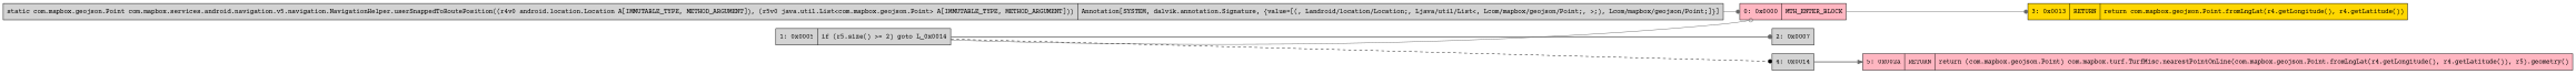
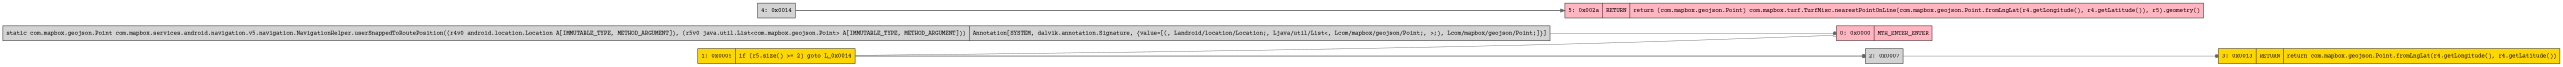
  digraph {
    fontname="Courier Prime"
    rankdir=LR
    node [fillcolor=lightgrey fontname="Courier Prime" shape=record style=filled]
    edge [arrowhead=dot color=gray40 fontname="Courier Prime" style=solid]
-   n1 [fillcolor=lightpink label="{0\:\ 0x0000|MTH_ENTER_BLOCK\l}"]
-   n2 [label="{1\:\ 0x0005|if (r5.size() \>= 2) goto L_0x0014\l}"]
+   n1 [fillcolor=lightpink label="{0\:\ 0x0000|MTH_ENTER_ENTER\l}"]
+   n2 [fillcolor=gold label="{1\:\ 0x0005|if (r5.size() \>= 2) goto L_0x0014\l}"]
    n3 [label="{2\:\ 0x0007}"]
    n4 [label="{4\:\ 0x0014}"]
    n5 [fillcolor=gold label="{3\:\ 0x0013|RETURN\l|return com.mapbox.geojson.Point.fromLngLat(r4.getLongitude(), r4.getLatitude())\l}"]
    n6 [fillcolor=lightpink label="{5\:\ 0x002a|RETURN\l|return (com.mapbox.geojson.Point) com.mapbox.turf.TurfMisc.nearestPointOnLine(com.mapbox.geojson.Point.fromLngLat(r4.getLongitude(), r4.getLatitude()), r5).geometry()\l}"]
    n7 [label="{static com.mapbox.geojson.Point com.mapbox.services.android.navigation.v5.navigation.NavigationHelper.userSnappedToRoutePosition((r4v0 android.location.Location A[IMMUTABLE_TYPE, METHOD_ARGUMENT]), (r5v0 java.util.List\<com.mapbox.geojson.Point\> A[IMMUTABLE_TYPE, METHOD_ARGUMENT]))  | Annotation[SYSTEM, dalvik.annotation.Signature, \{value=[(, Landroid\/location\/Location;, Ljava\/util\/List\<, Lcom\/mapbox\/geojson\/Point;, \>;), Lcom\/mapbox\/geojson\/Point;]\}]\l}"]
    n2 -> n1 [arrowhead=odot]
    n2 -> n3 [style=bold]
-   n2 -> n4 [color=black style=dashed]
-   n1 -> n5
+   n3 -> n5
    n4 -> n6 [arrowhead=normal style=bold]
    n7 -> n1
  }
